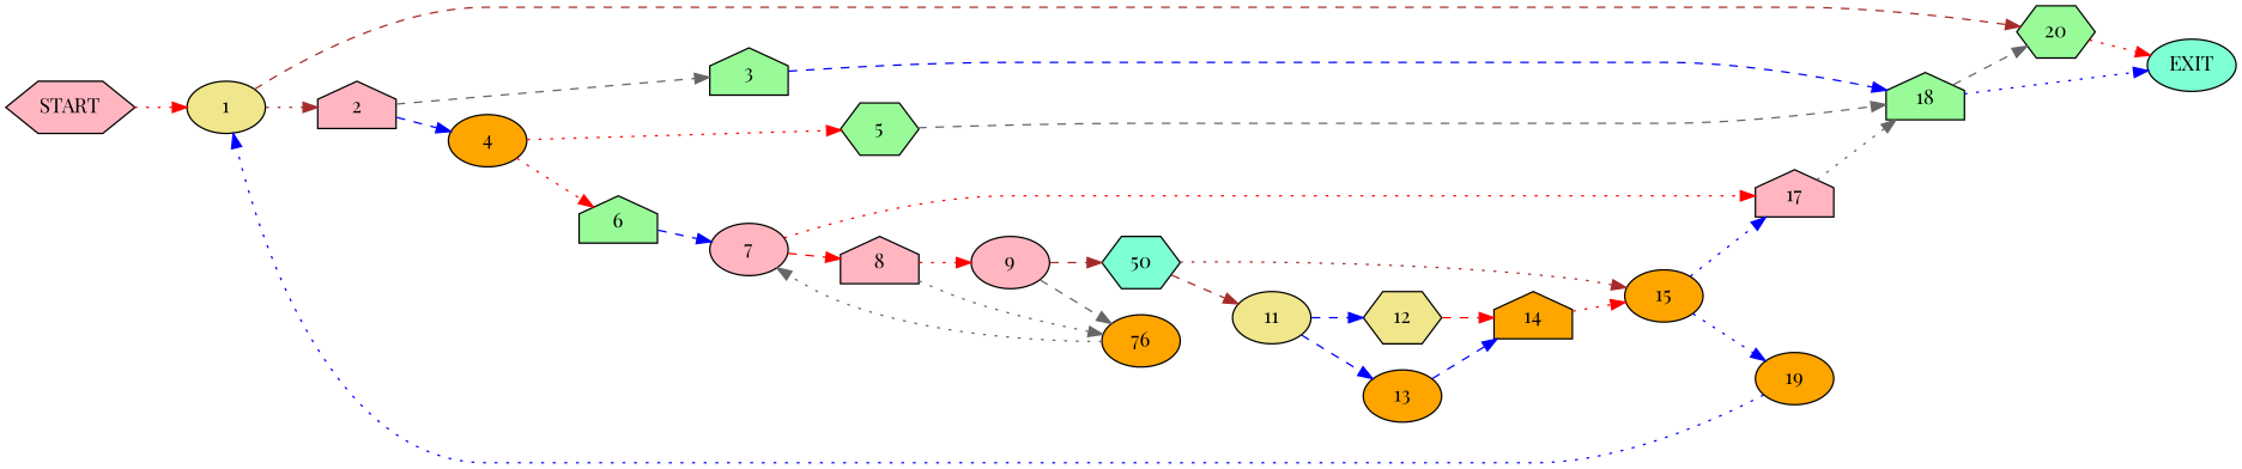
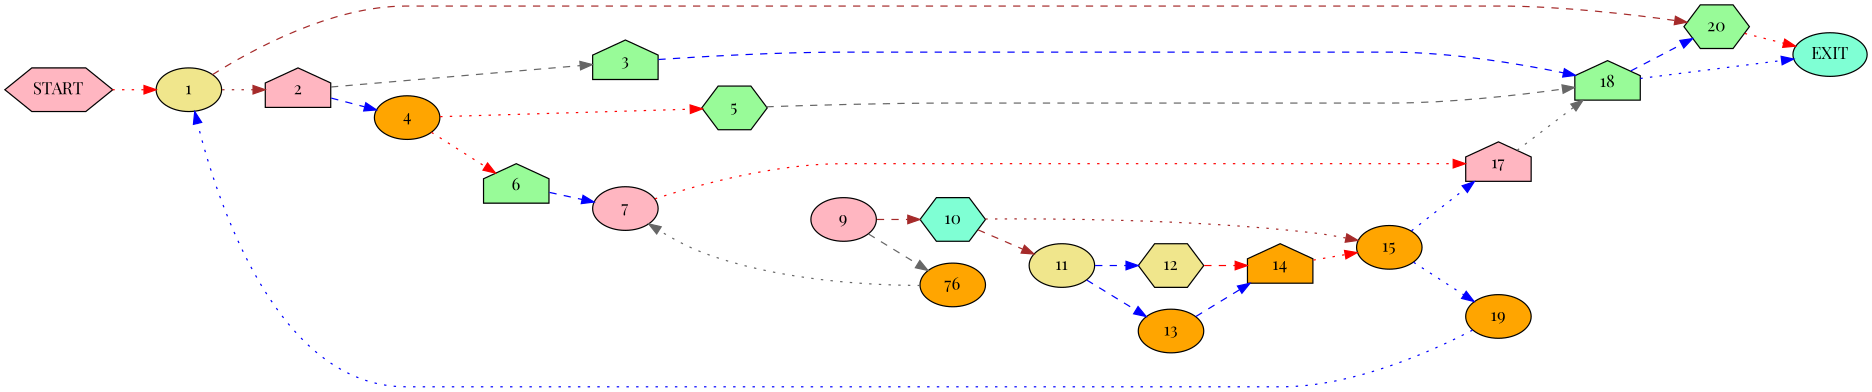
  digraph {
    fontname="Playfair Display"
    rankdir=LR
    node [fillcolor=lightpink fontname="Playfair Display" shape=ellipse style=filled]
    edge [color=blue fontname="Playfair Display" style=dotted]
    n1 [label=START shape=hexagon]
    1 [fillcolor=khaki]
    2 [shape=house]
    20 [fillcolor=palegreen shape=hexagon]
    3 [fillcolor=palegreen shape=house]
    4 [fillcolor=orange]
    n7 [fillcolor=aquamarine label=EXIT]
    18 [fillcolor=palegreen shape=house]
    5 [fillcolor=palegreen shape=hexagon]
    6 [fillcolor=palegreen shape=house]
    7
-   8 [shape=house]
    17 [shape=house]
    9
    n15 [fillcolor=orange label=76]
-   10 [fillcolor=aquamarine shape=hexagon label=50]
+   10 [fillcolor=aquamarine shape=hexagon]
    11 [fillcolor=khaki]
    15 [fillcolor=orange]
    12 [fillcolor=khaki shape=hexagon]
    13 [fillcolor=orange]
    19 [fillcolor=orange]
    14 [fillcolor=orange shape=house]
    n1 -> 1 [color=red]
    1 -> 2 [color=brown]
    1 -> 20 [color=brown style=dashed]
    2 -> 3 [color=gray40 style=dashed]
    2 -> 4 [style=dashed]
    20 -> n7 [color=red]
    3 -> 18 [style=dashed]
    4 -> 5 [color=red]
    4 -> 6 [color=red]
-   18 -> 20 [color=gray40 style=dashed tailport=s2]
+   18 -> 20 [style=dashed tailport=s2]
    18 -> n7
    5 -> 18 [color=gray40 style=dashed]
    6 -> 7 [style=dashed]
-   7 -> 8 [color=red style=dashed]
    7 -> 17 [color=red]
-   8 -> 9 [color=red]
-   8 -> n15 [color=gray40]
    17 -> 18 [color=gray40]
    9 -> n15 [color=gray40 style=dashed]
    9 -> 10 [color=brown style=dashed]
    n15 -> 7 [color=gray40]
    10 -> 11 [color=brown style=dashed]
    10 -> 15 [color=brown]
    11 -> 12 [style=dashed]
    11 -> 13 [style=dashed]
    15 -> 17
    15 -> 19
    12 -> 14 [color=red style=dashed]
    13 -> 14 [style=dashed]
    19 -> 1
    14 -> 15 [color=red]
  }
